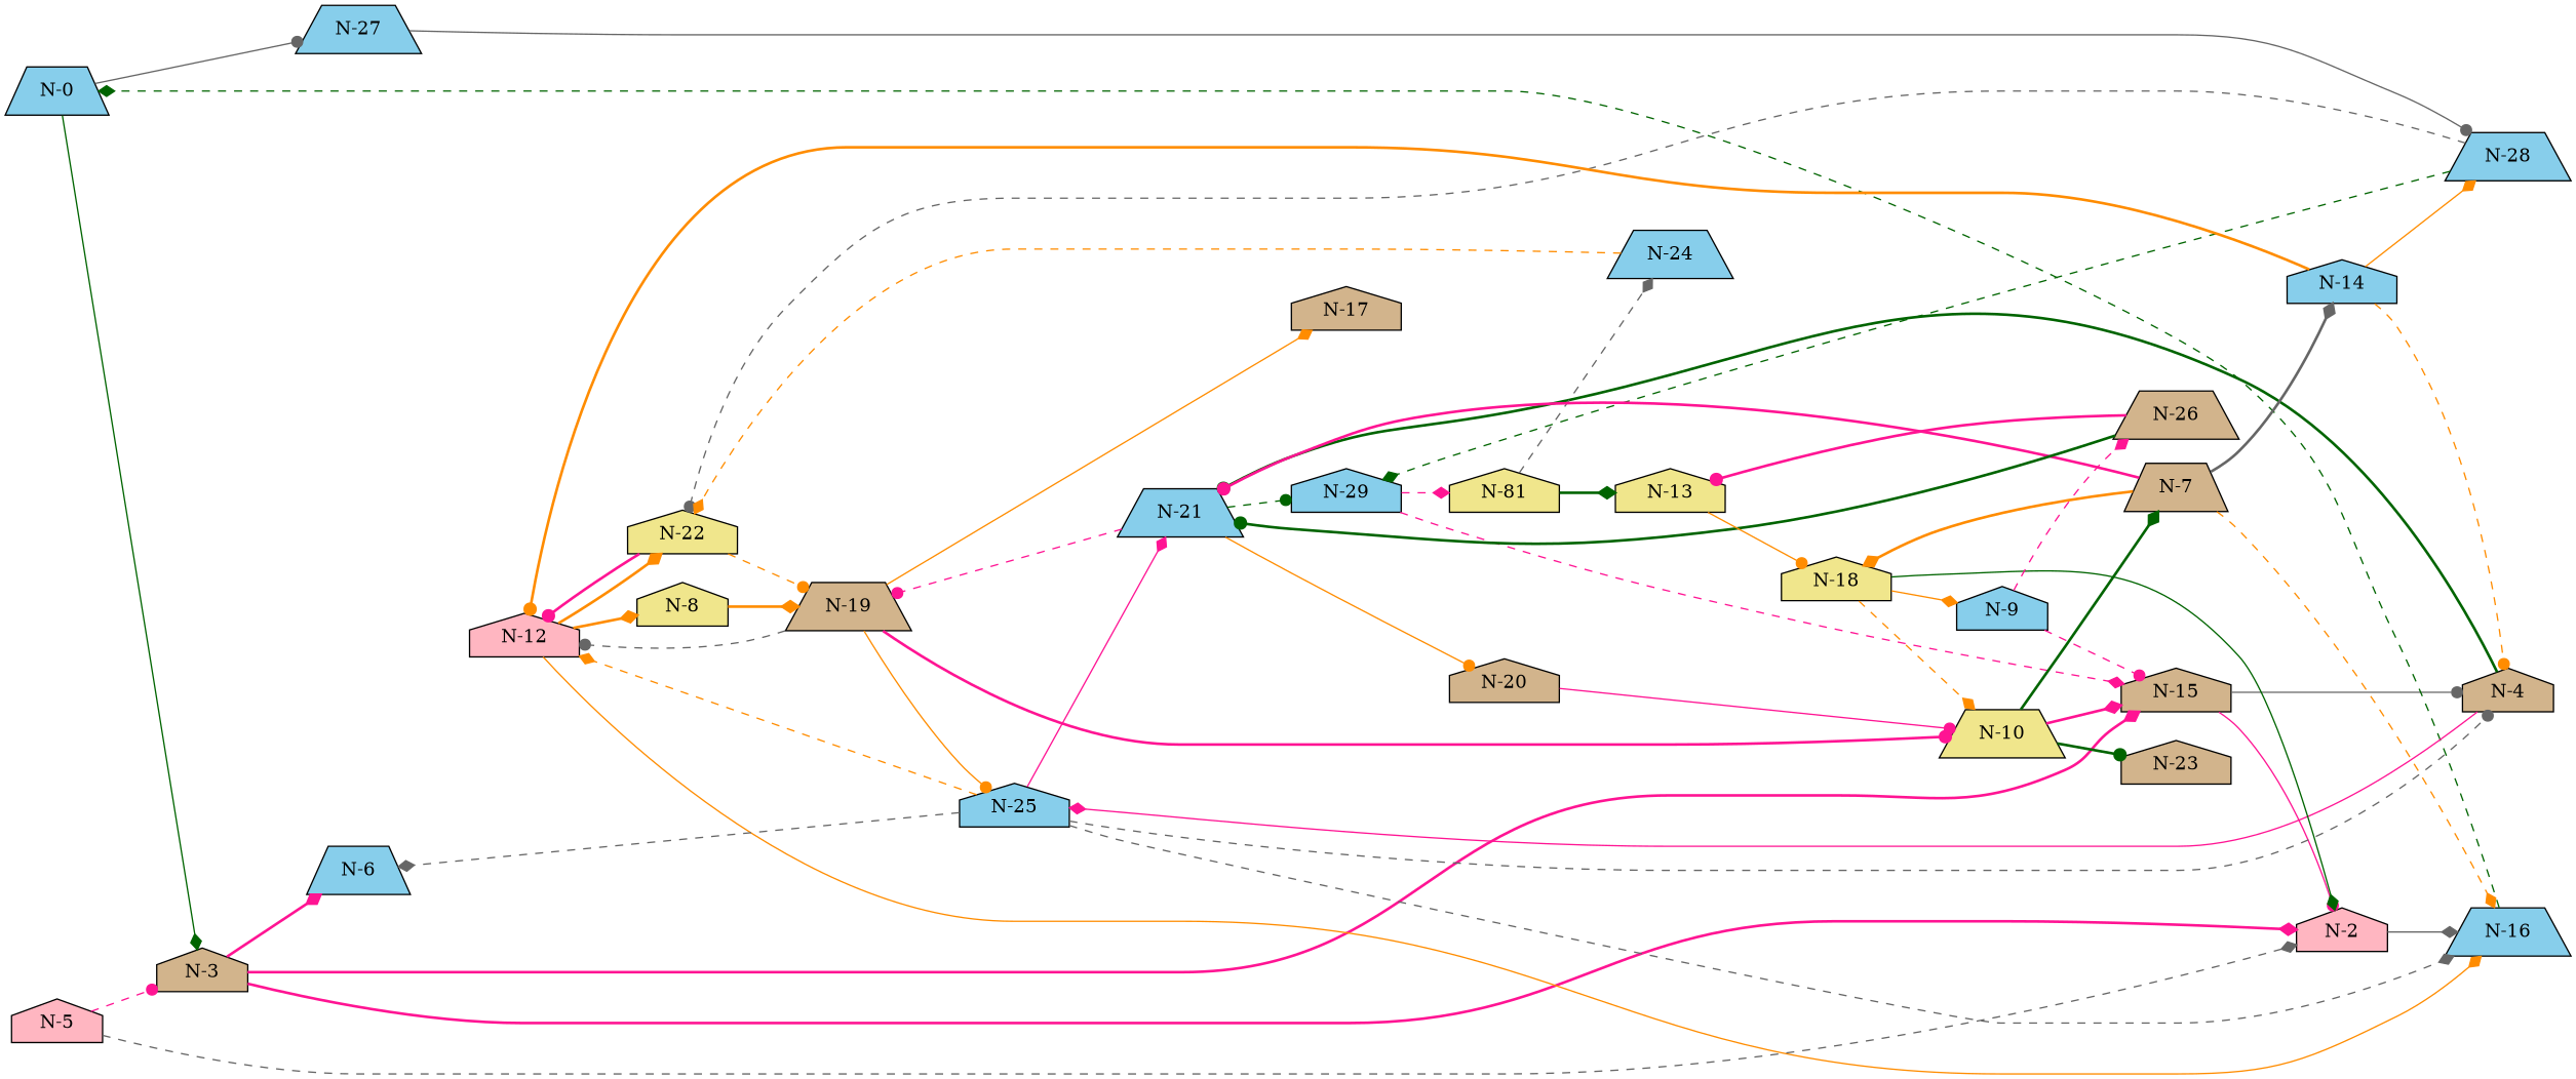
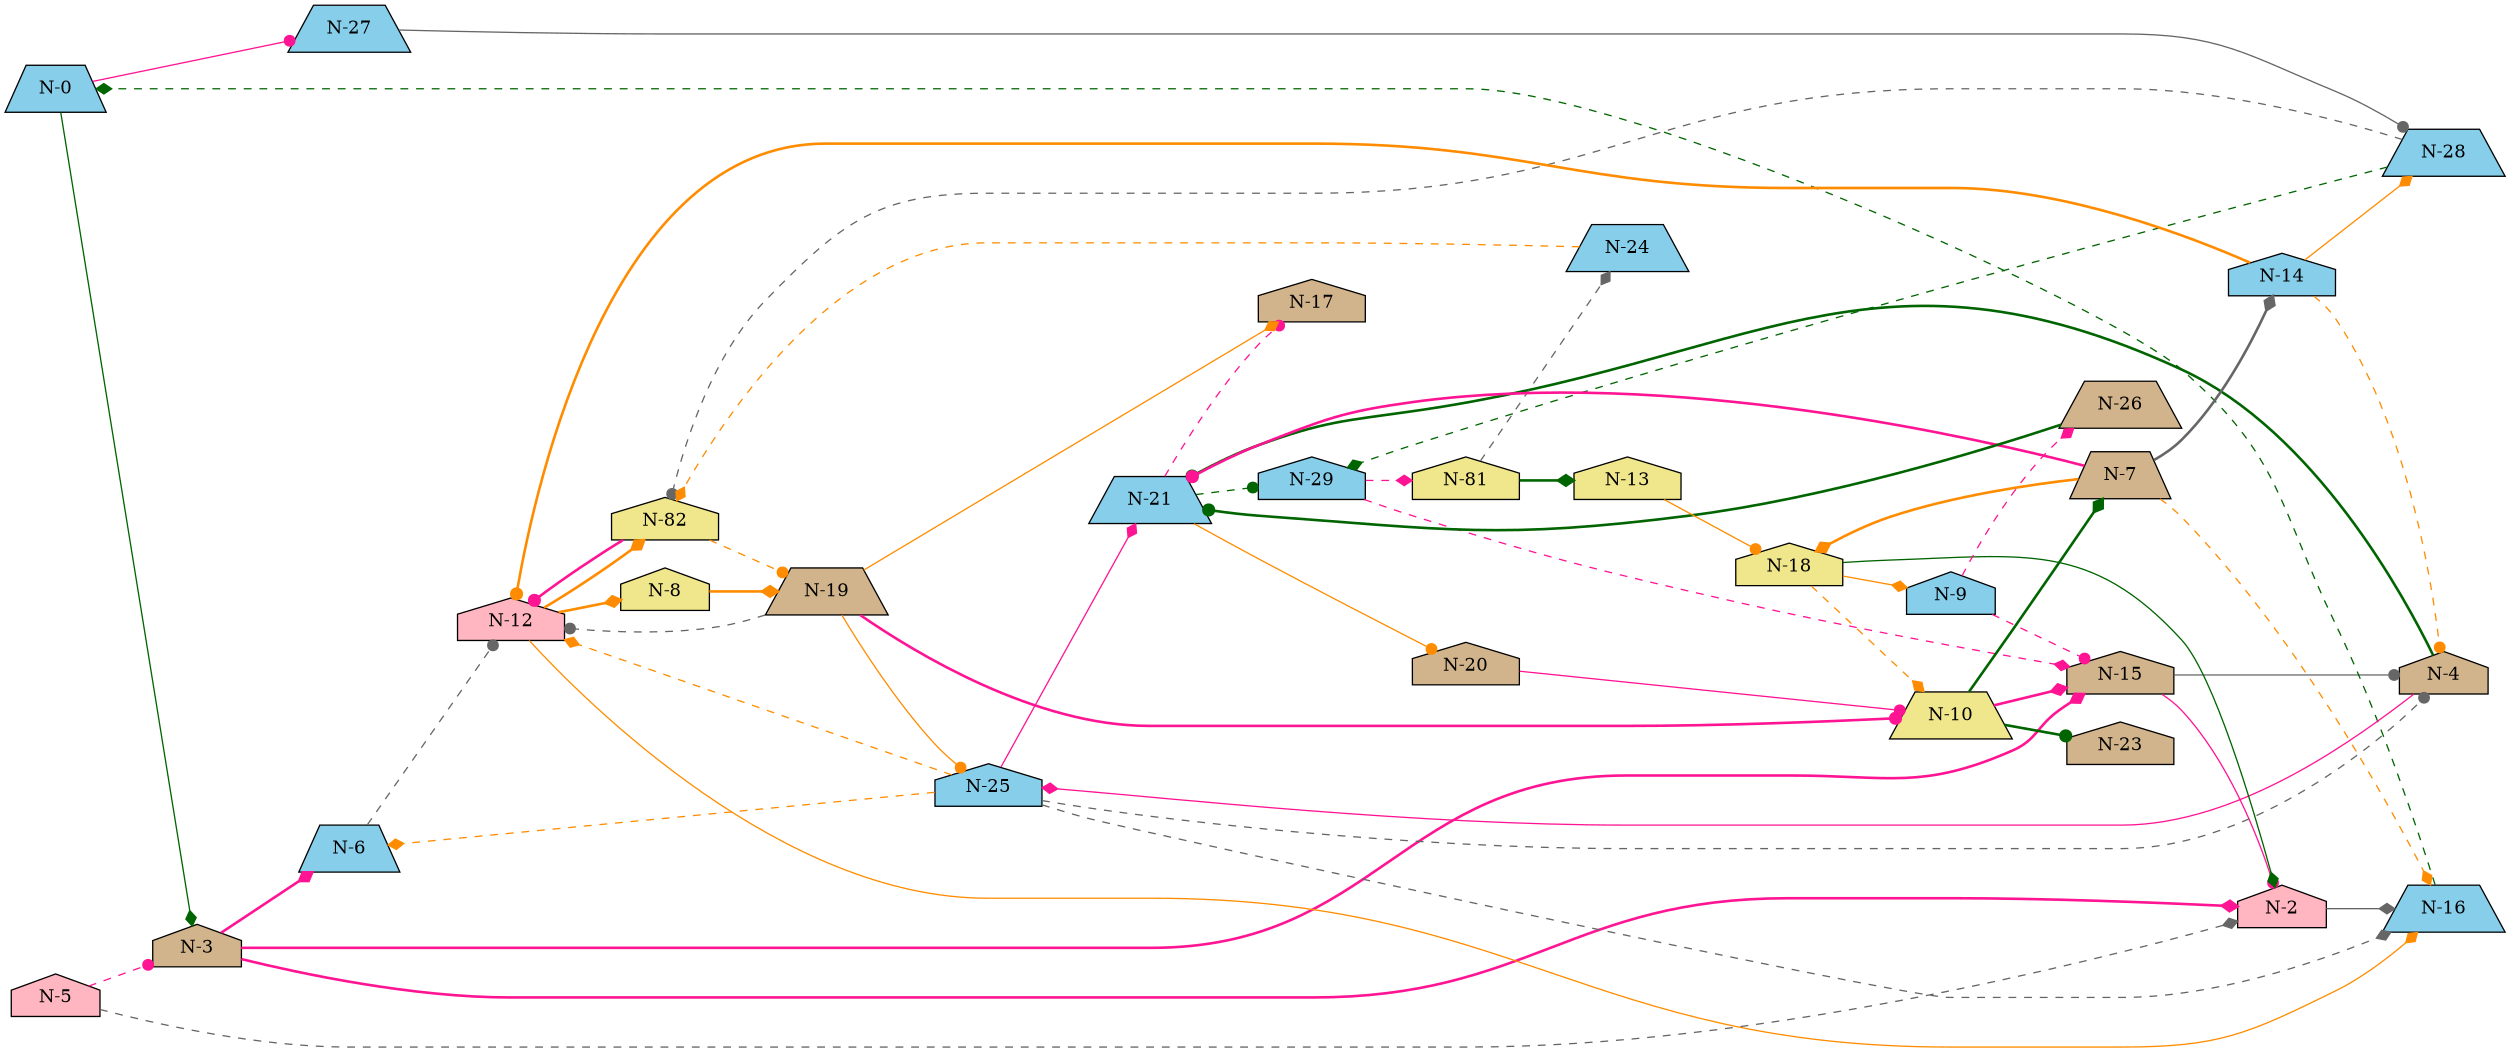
  digraph {
    rankdir=LR
    node [fillcolor=skyblue shape=house style=filled]
    edge [arrowhead=diamond color=darkorange style=dashed]
    "N-0" [shape=trapezium]
    "N-3" [fillcolor=tan]
    "N-27" [shape=trapezium]
    "N-2" [fillcolor=lightpink]
    "N-6" [shape=trapezium]
    "N-15" [fillcolor=tan]
    "N-28" [shape=trapezium]
    "N-16" [shape=trapezium]
    "N-12" [fillcolor=lightpink]
    "N-4" [fillcolor=tan]
    "N-29"
-   "N-22" [fillcolor=khaki]
+   "N-22" [fillcolor=khaki label="N-82"]
    "N-8" [fillcolor=khaki]
    "N-21" [shape=trapezium]
    "N-25"
    "N-19" [fillcolor=tan shape=trapezium]
    "N-20" [fillcolor=tan]
    "N-10" [fillcolor=khaki shape=trapezium]
    "N-17" [fillcolor=tan]
    n20 [fillcolor=khaki label="N-81"]
    "N-5" [fillcolor=lightpink]
    "N-7" [fillcolor=tan shape=trapezium]
    "N-14"
    "N-18" [fillcolor=khaki]
    "N-9"
    "N-26" [fillcolor=tan shape=trapezium]
    "N-23" [fillcolor=tan]
    "N-13" [fillcolor=khaki]
    "N-24" [shape=trapezium]
    "N-0" -> "N-3" [color=darkgreen style=solid]
-   "N-0" -> "N-27" [arrowhead=dot color=gray40 style=solid]
+   "N-0" -> "N-27" [arrowhead=dot color=deeppink style=solid]
    "N-3" -> "N-2" [color=deeppink style=bold]
    "N-3" -> "N-6" [color=deeppink style=bold]
    "N-3" -> "N-15" [color=deeppink style=bold]
    "N-27" -> "N-28" [arrowhead=dot color=gray40 style=solid]
    "N-2" -> "N-16" [color=gray40 style=solid]
+   "N-6" -> "N-12" [arrowhead=dot color=gray40]
    "N-15" -> "N-2" [arrowhead=dot color=deeppink style=solid]
    "N-15" -> "N-4" [arrowhead=dot color=gray40 style=solid]
    "N-28" -> "N-29" [color=darkgreen]
    "N-28" -> "N-22" [arrowhead=dot color=gray40]
    "N-16" -> "N-0" [color=darkgreen]
    "N-12" -> "N-16" [style=solid]
    "N-12" -> "N-22" [style=bold]
    "N-12" -> "N-8" [style=bold]
    "N-4" -> "N-21" [arrowhead=dot color=darkgreen style=bold]
    "N-4" -> "N-25" [color=deeppink style=solid]
    "N-29" -> "N-15" [color=deeppink]
    "N-29" -> n20 [color=deeppink]
    "N-22" -> "N-12" [arrowhead=dot color=deeppink style=bold]
    "N-22" -> "N-19" [arrowhead=dot]
    "N-8" -> "N-19" [style=bold]
    "N-21" -> "N-29" [arrowhead=dot color=darkgreen]
-   "N-21" -> "N-19" [arrowhead=dot color=deeppink]
+   "N-21" -> "N-17" [arrowhead=dot color=deeppink]
    "N-21" -> "N-20" [arrowhead=dot style=solid]
-   "N-25" -> "N-6" [color=gray40]
+   "N-25" -> "N-6"
    "N-25" -> "N-16" [color=gray40]
    "N-25" -> "N-12"
    "N-25" -> "N-4" [arrowhead=dot color=gray40]
    "N-25" -> "N-21" [color=deeppink style=solid]
    "N-19" -> "N-12" [arrowhead=dot color=gray40]
    "N-19" -> "N-25" [arrowhead=dot style=solid]
    "N-19" -> "N-10" [arrowhead=dot color=deeppink style=bold]
    "N-19" -> "N-17" [style=solid]
    "N-20" -> "N-10" [arrowhead=dot color=deeppink style=solid]
    "N-10" -> "N-15" [color=deeppink style=bold]
    "N-10" -> "N-7" [color=darkgreen style=bold]
    "N-10" -> "N-23" [arrowhead=dot color=darkgreen style=bold]
    n20 -> "N-13" [color=darkgreen style=bold]
    n20 -> "N-24" [color=gray40]
    "N-5" -> "N-3" [arrowhead=dot color=deeppink]
    "N-5" -> "N-2" [color=gray40]
    "N-7" -> "N-16"
    "N-7" -> "N-21" [arrowhead=dot color=deeppink style=bold]
    "N-7" -> "N-14" [color=gray40 style=bold]
    "N-7" -> "N-18" [style=bold]
    "N-14" -> "N-28" [style=solid]
    "N-14" -> "N-12" [arrowhead=dot style=bold]
    "N-14" -> "N-4" [arrowhead=dot]
    "N-18" -> "N-2" [color=darkgreen style=solid]
    "N-18" -> "N-10"
    "N-18" -> "N-9" [style=solid]
    "N-9" -> "N-15" [arrowhead=dot color=deeppink]
    "N-9" -> "N-26" [color=deeppink]
    "N-26" -> "N-21" [arrowhead=dot color=darkgreen style=bold]
-   "N-26" -> "N-13" [arrowhead=dot color=deeppink style=bold]
    "N-13" -> "N-18" [arrowhead=dot style=solid]
    "N-24" -> "N-22"
  }
